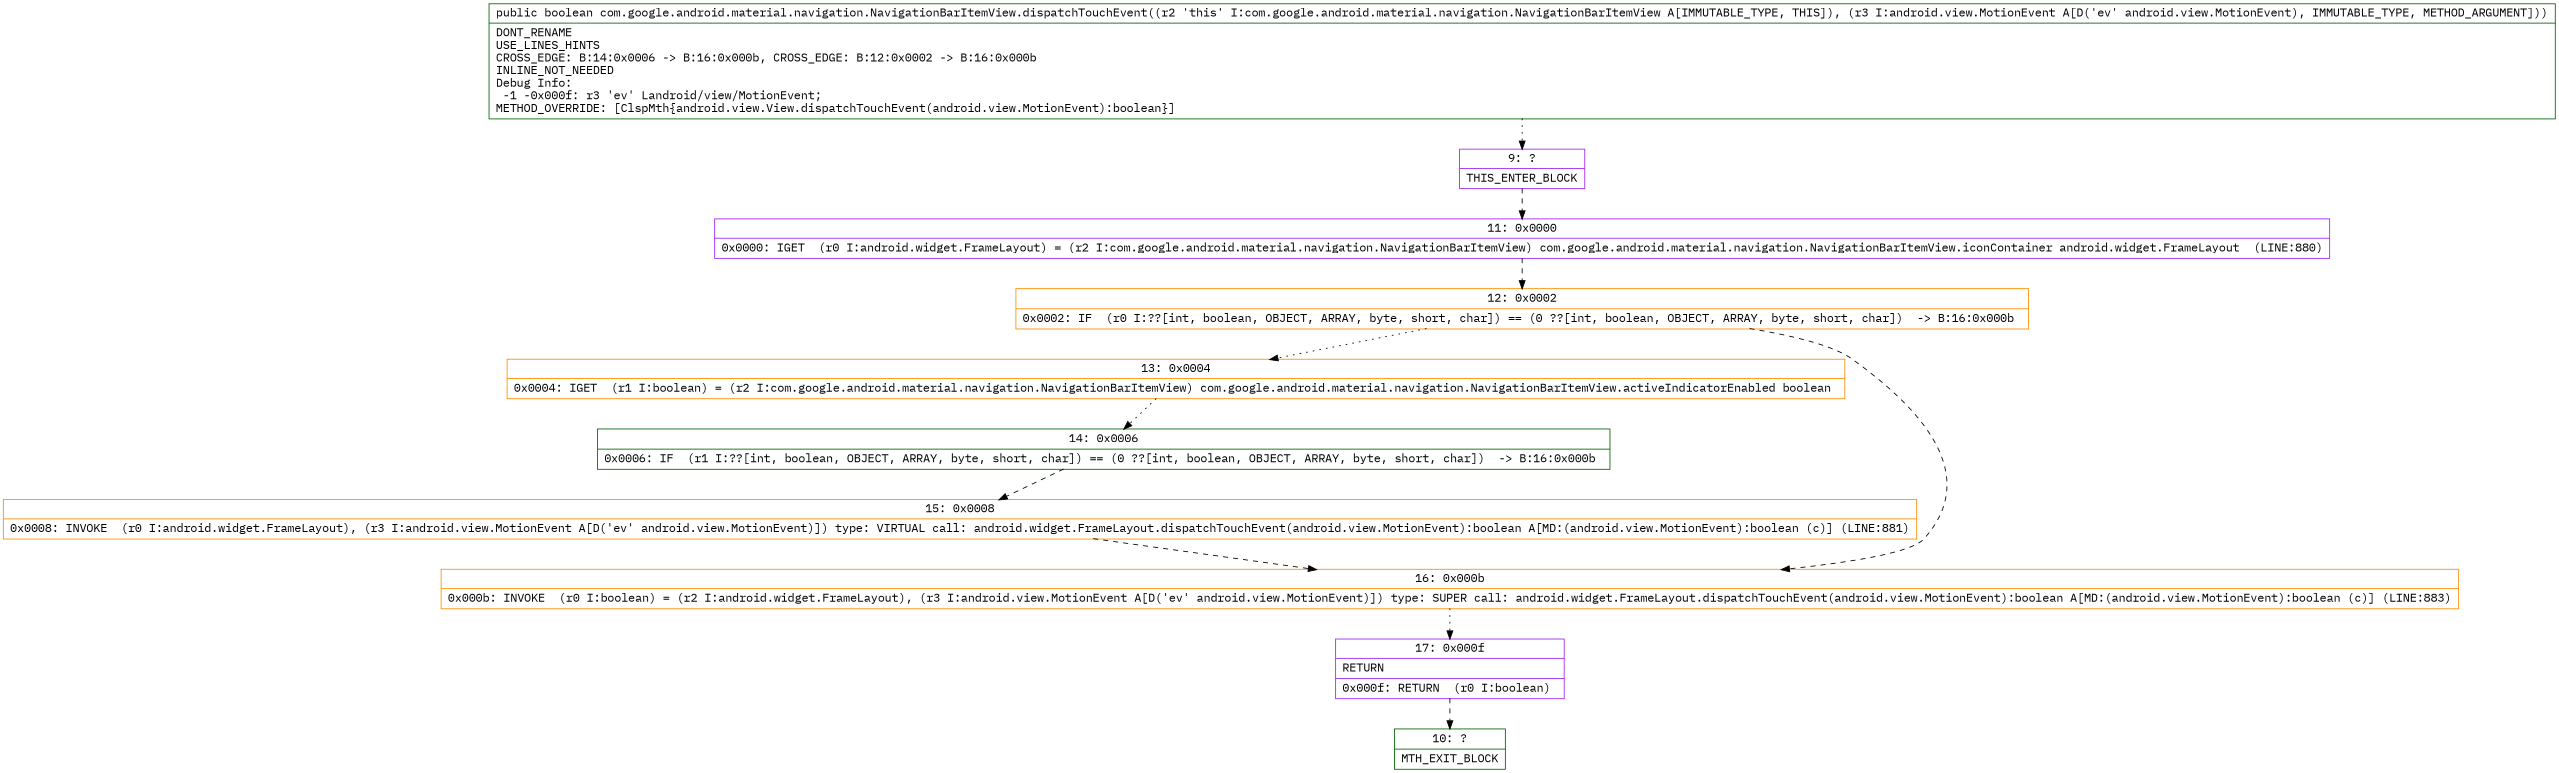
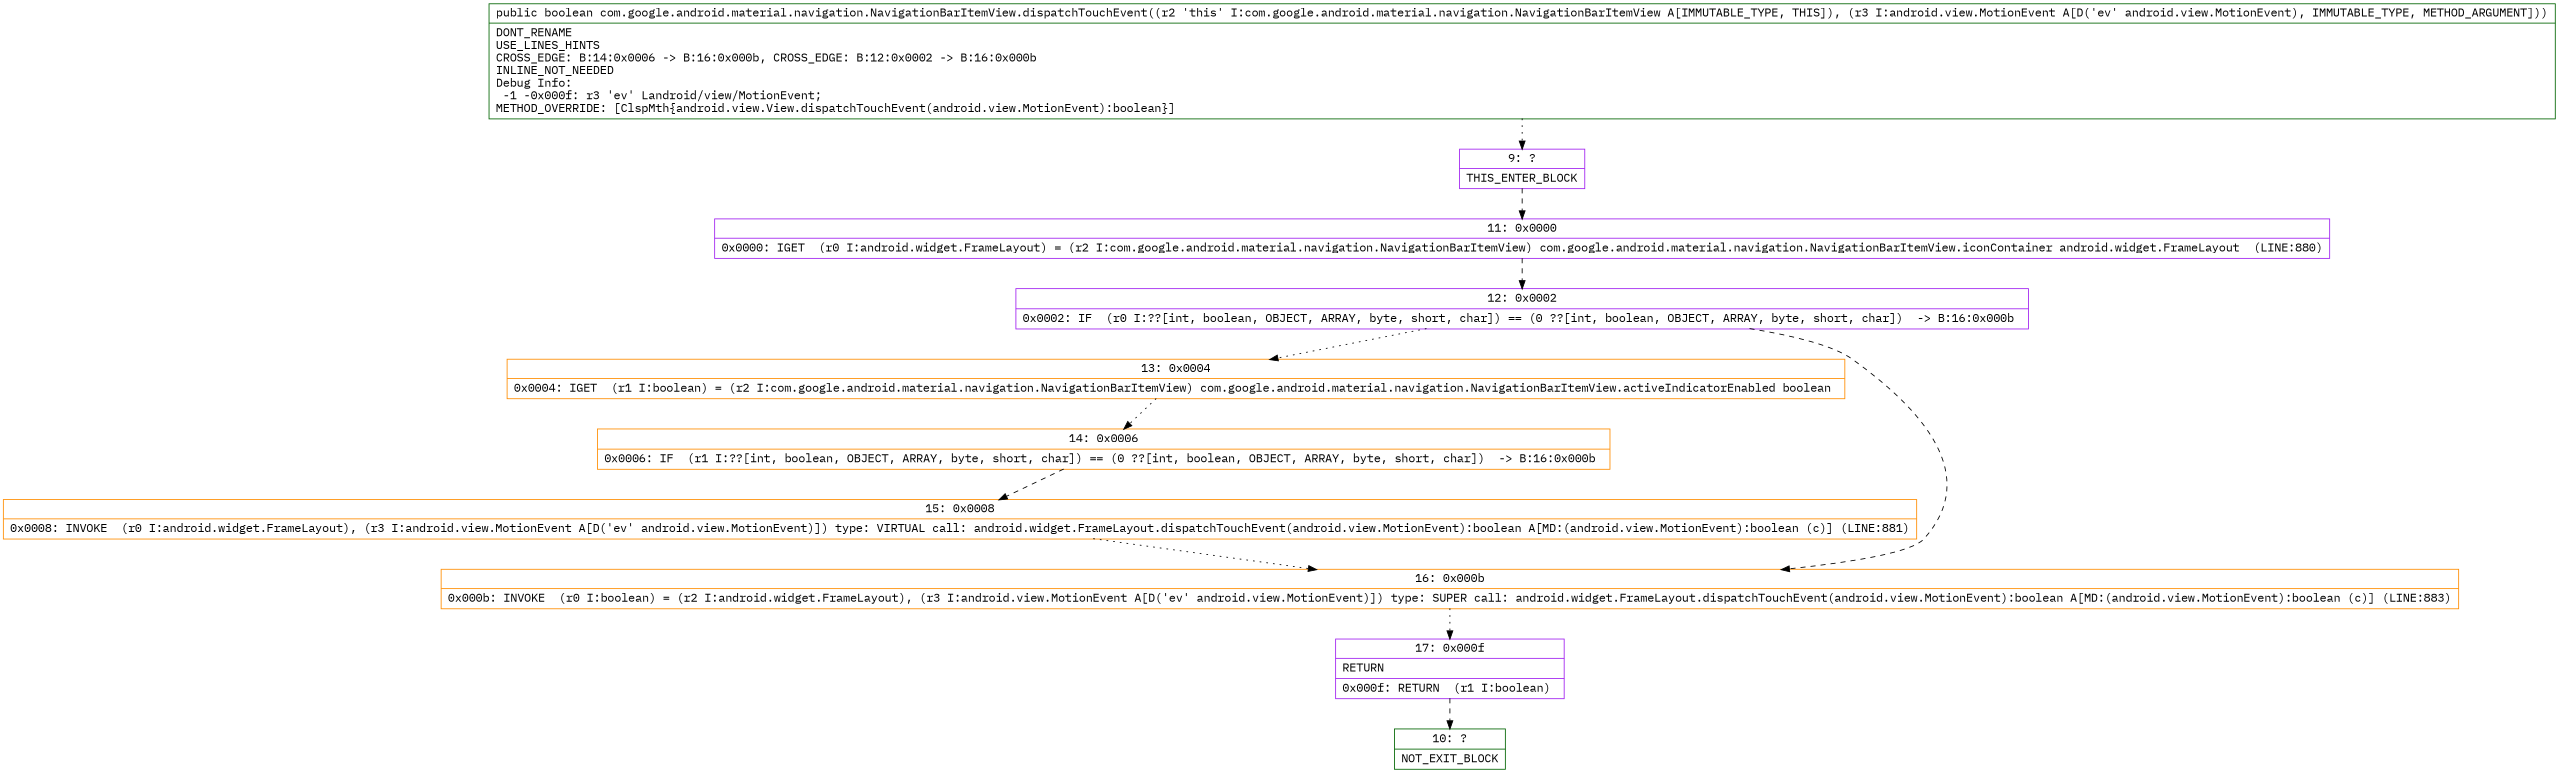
  digraph {
    fontname="IBM Plex Mono"
    node [color=purple fontname="IBM Plex Mono" shape=record]
    edge [fontname="IBM Plex Mono" style=dashed]
    n1 [label="{9\:\ ?|THIS_ENTER_BLOCK\l}"]
    n2 [label="{11\:\ 0x0000|0x0000: IGET  (r0 I:android.widget.FrameLayout) = (r2 I:com.google.android.material.navigation.NavigationBarItemView) com.google.android.material.navigation.NavigationBarItemView.iconContainer android.widget.FrameLayout  (LINE:880)\l}"]
-   n3 [color=darkorange label="{12\:\ 0x0002|0x0002: IF  (r0 I:??[int, boolean, OBJECT, ARRAY, byte, short, char]) == (0 ??[int, boolean, OBJECT, ARRAY, byte, short, char])  \-\> B:16:0x000b \l}"]
+   n3 [label="{12\:\ 0x0002|0x0002: IF  (r0 I:??[int, boolean, OBJECT, ARRAY, byte, short, char]) == (0 ??[int, boolean, OBJECT, ARRAY, byte, short, char])  \-\> B:16:0x000b \l}"]
    n4 [color=darkorange label="{13\:\ 0x0004|0x0004: IGET  (r1 I:boolean) = (r2 I:com.google.android.material.navigation.NavigationBarItemView) com.google.android.material.navigation.NavigationBarItemView.activeIndicatorEnabled boolean \l}"]
    n5 [color=darkorange label="{16\:\ 0x000b|0x000b: INVOKE  (r0 I:boolean) = (r2 I:android.widget.FrameLayout), (r3 I:android.view.MotionEvent A[D('ev' android.view.MotionEvent)]) type: SUPER call: android.widget.FrameLayout.dispatchTouchEvent(android.view.MotionEvent):boolean A[MD:(android.view.MotionEvent):boolean (c)] (LINE:883)\l}"]
-   n6 [color=darkgreen label="{14\:\ 0x0006|0x0006: IF  (r1 I:??[int, boolean, OBJECT, ARRAY, byte, short, char]) == (0 ??[int, boolean, OBJECT, ARRAY, byte, short, char])  \-\> B:16:0x000b \l}"]
-   n7 [label="{17\:\ 0x000f|RETURN\l|0x000f: RETURN  (r0 I:boolean) \l}"]
+   n6 [color=darkorange label="{14\:\ 0x0006|0x0006: IF  (r1 I:??[int, boolean, OBJECT, ARRAY, byte, short, char]) == (0 ??[int, boolean, OBJECT, ARRAY, byte, short, char])  \-\> B:16:0x000b \l}"]
+   n7 [label="{17\:\ 0x000f|RETURN\l|0x000f: RETURN  (r1 I:boolean) \l}"]
    n8 [color=darkorange label="{15\:\ 0x0008|0x0008: INVOKE  (r0 I:android.widget.FrameLayout), (r3 I:android.view.MotionEvent A[D('ev' android.view.MotionEvent)]) type: VIRTUAL call: android.widget.FrameLayout.dispatchTouchEvent(android.view.MotionEvent):boolean A[MD:(android.view.MotionEvent):boolean (c)] (LINE:881)\l}"]
-   n9 [color=darkgreen label="{10\:\ ?|MTH_EXIT_BLOCK\l}"]
+   n9 [color=darkgreen label="{10\:\ ?|NOT_EXIT_BLOCK\l}"]
    n10 [color=darkgreen label="{public boolean com.google.android.material.navigation.NavigationBarItemView.dispatchTouchEvent((r2 'this' I:com.google.android.material.navigation.NavigationBarItemView A[IMMUTABLE_TYPE, THIS]), (r3 I:android.view.MotionEvent A[D('ev' android.view.MotionEvent), IMMUTABLE_TYPE, METHOD_ARGUMENT]))  | DONT_RENAME\lUSE_LINES_HINTS\lCROSS_EDGE: B:14:0x0006 \-\> B:16:0x000b, CROSS_EDGE: B:12:0x0002 \-\> B:16:0x000b\lINLINE_NOT_NEEDED\lDebug Info:\l  \-1 \-0x000f: r3 'ev' Landroid\/view\/MotionEvent;\lMETHOD_OVERRIDE: [ClspMth\{android.view.View.dispatchTouchEvent(android.view.MotionEvent):boolean\}]\l}"]
    n1 -> n2
    n2 -> n3
    n3 -> n4 [style=dotted]
    n3 -> n5
    n4 -> n6 [style=dotted]
    n5 -> n7 [style=dotted]
    n6 -> n8
    n7 -> n9
-   n8 -> n5
+   n8 -> n5 [style=dotted]
    n10 -> n1 [style=dotted]
  }
